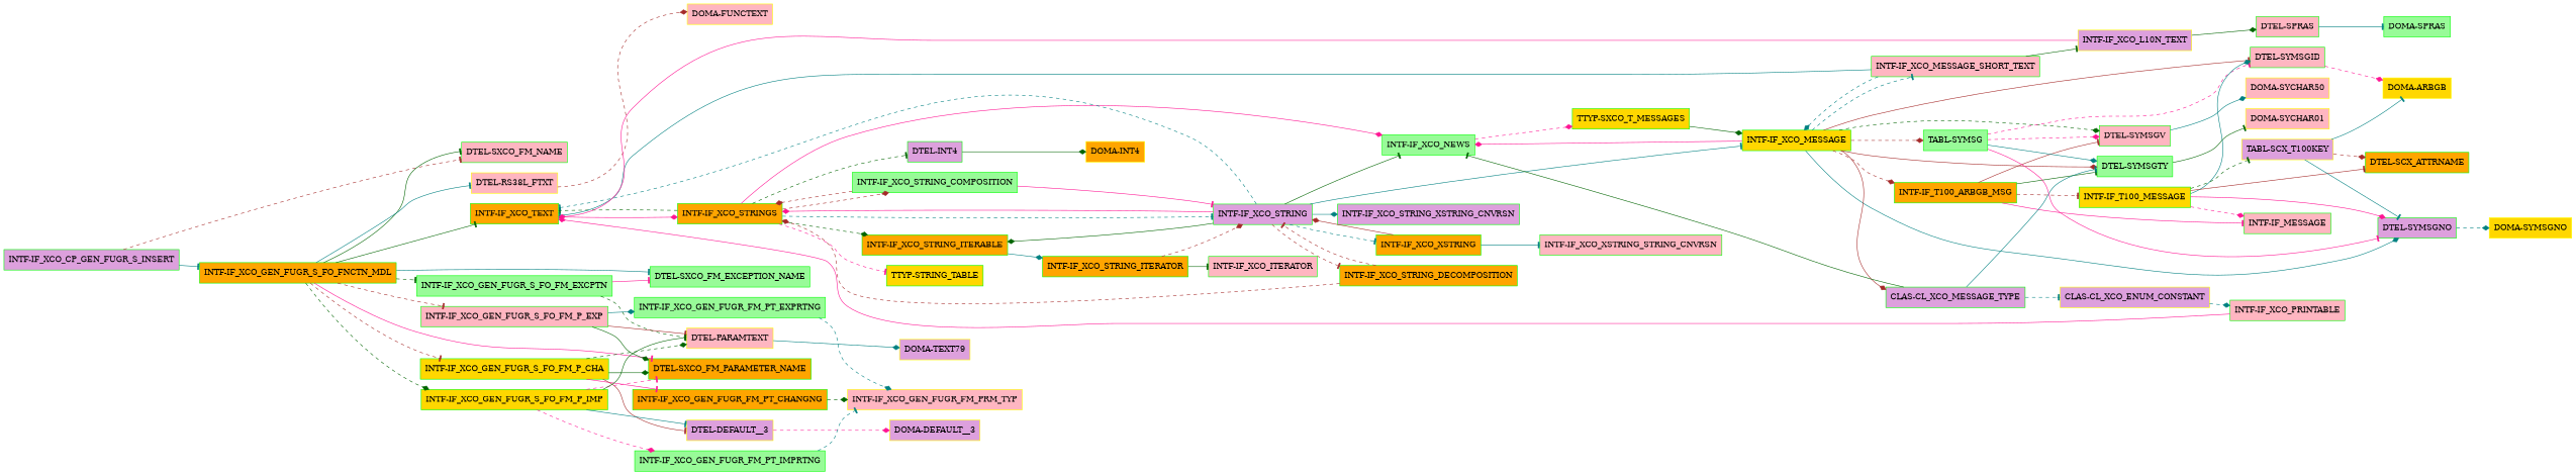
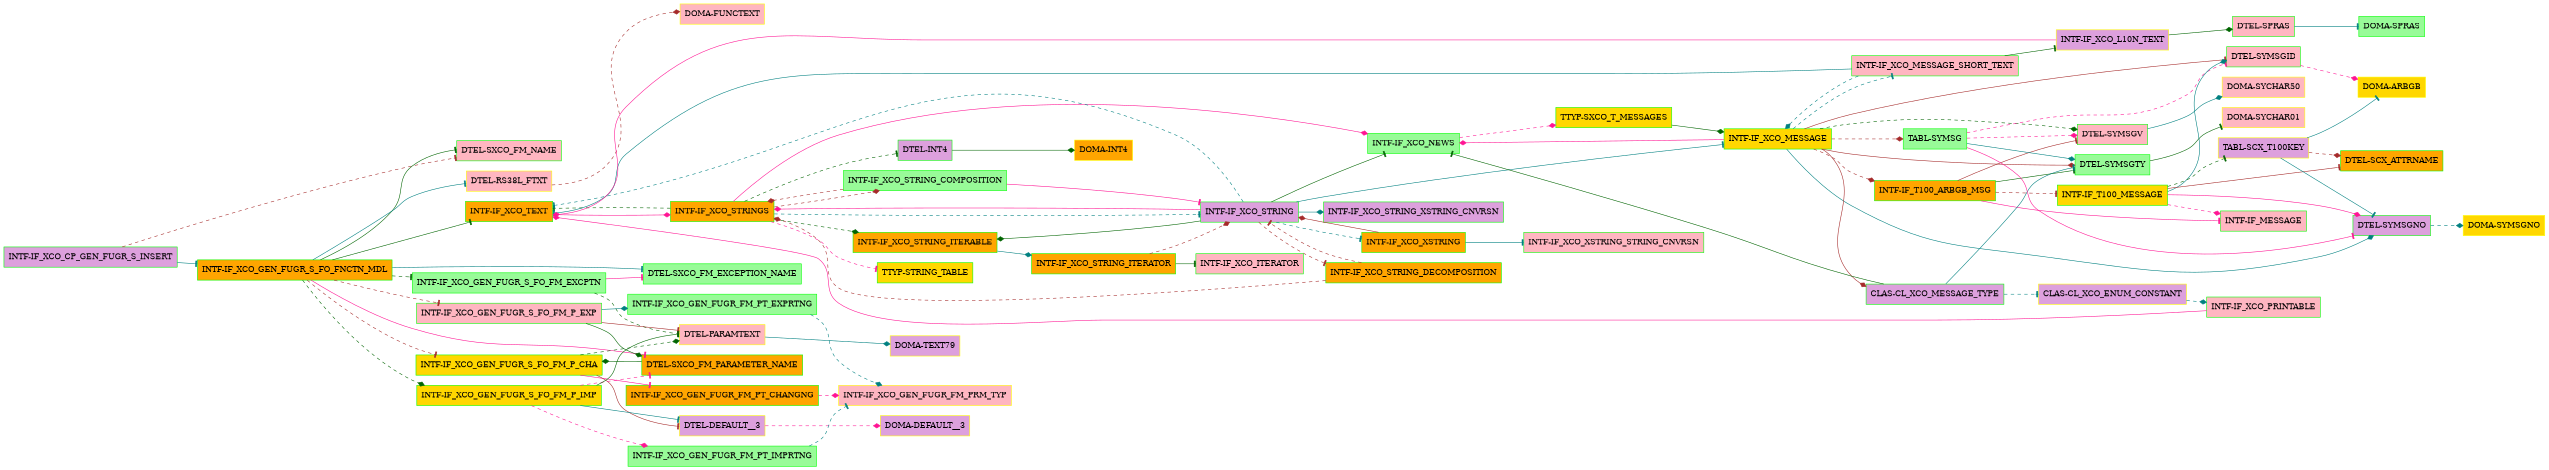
  digraph {
    rankdir=LR
    node [color=green fillcolor=lightpink shape=box style=filled]
    edge [arrowhead=tee color=teal style=solid]
    "INTF-IF_XCO_CP_GEN_FUGR_S_INSERT" [fillcolor=plum]
    "INTF-IF_XCO_GEN_FUGR_S_FO_FNCTN_MDL" [fillcolor=orange]
    "DTEL-SXCO_FM_NAME"
    "INTF-IF_XCO_TEXT" [fillcolor=orange]
    "INTF-IF_XCO_GEN_FUGR_S_FO_FM_EXCPTN" [fillcolor=palegreen]
    "DTEL-SXCO_FM_EXCEPTION_NAME" [fillcolor=palegreen]
    "INTF-IF_XCO_GEN_FUGR_S_FO_FM_P_CHA" [fillcolor=gold]
    "DTEL-SXCO_FM_PARAMETER_NAME" [fillcolor=orange]
    "INTF-IF_XCO_GEN_FUGR_S_FO_FM_P_EXP"
    "INTF-IF_XCO_GEN_FUGR_S_FO_FM_P_IMP" [fillcolor=gold]
    "DTEL-RS38L_FTXT" [color=yellow]
    "INTF-IF_XCO_STRINGS" [fillcolor=orange]
    "DTEL-PARAMTEXT" [color=yellow]
    "INTF-IF_XCO_GEN_FUGR_FM_PT_CHANGNG" [fillcolor=orange]
    "DTEL-DEFAULT__3" [color=yellow fillcolor=plum]
    "INTF-IF_XCO_GEN_FUGR_FM_PT_EXPRTNG" [fillcolor=palegreen]
    "INTF-IF_XCO_GEN_FUGR_FM_PT_IMPRTNG" [fillcolor=palegreen]
    "DOMA-FUNCTEXT" [color=yellow]
    "INTF-IF_XCO_STRING_ITERABLE" [fillcolor=orange]
    "INTF-IF_XCO_STRING" [fillcolor=plum]
    "INTF-IF_XCO_NEWS" [fillcolor=palegreen]
    "INTF-IF_XCO_STRING_COMPOSITION" [fillcolor=palegreen]
    "TTYP-STRING_TABLE" [fillcolor=gold]
    "DTEL-INT4" [fillcolor=plum]
    "INTF-IF_XCO_STRING_ITERATOR" [fillcolor=orange]
    "INTF-IF_XCO_MESSAGE" [fillcolor=gold]
    "INTF-IF_XCO_XSTRING" [fillcolor=orange]
    "INTF-IF_XCO_STRING_XSTRING_CNVRSN" [fillcolor=plum]
    "INTF-IF_XCO_STRING_DECOMPOSITION" [fillcolor=orange]
    "TTYP-SXCO_T_MESSAGES" [fillcolor=gold]
    "DOMA-INT4" [color=yellow fillcolor=orange]
    "INTF-IF_XCO_ITERATOR"
    n33 [fillcolor=orange label="INTF-IF_T100_ARBGB_MSG"]
    "DTEL-SYMSGNO" [fillcolor=plum]
    "DTEL-SYMSGID"
    "DTEL-SYMSGTY" [fillcolor=palegreen]
    "DTEL-SYMSGV"
    "INTF-IF_XCO_MESSAGE_SHORT_TEXT"
    "CLAS-CL_XCO_MESSAGE_TYPE" [fillcolor=plum]
    "TABL-SYMSG" [fillcolor=palegreen]
    "INTF-IF_XCO_XSTRING_STRING_CNVRSN"
    "INTF-IF_T100_MESSAGE" [fillcolor=gold]
    "INTF-IF_MESSAGE"
    "DOMA-SYMSGNO" [color=yellow fillcolor=gold]
    "DOMA-ARBGB" [color=yellow fillcolor=gold]
    "DOMA-SYCHAR01" [color=yellow]
    "DOMA-SYCHAR50" [color=yellow]
    "INTF-IF_XCO_L10N_TEXT" [color=yellow fillcolor=plum]
    "CLAS-CL_XCO_ENUM_CONSTANT" [color=yellow fillcolor=plum]
    "TABL-SCX_T100KEY" [color=yellow fillcolor=plum]
    "DTEL-SCX_ATTRNAME" [fillcolor=orange]
    "DTEL-SPRAS"
    "DOMA-SPRAS" [fillcolor=palegreen]
    "INTF-IF_XCO_PRINTABLE"
    "DOMA-TEXT79" [color=yellow fillcolor=plum]
    "INTF-IF_XCO_GEN_FUGR_FM_PRM_TYP" [color=yellow]
    "DOMA-DEFAULT__3" [color=yellow fillcolor=plum]
    "INTF-IF_XCO_CP_GEN_FUGR_S_INSERT" -> "INTF-IF_XCO_GEN_FUGR_S_FO_FNCTN_MDL"
    "INTF-IF_XCO_CP_GEN_FUGR_S_INSERT" -> "DTEL-SXCO_FM_NAME" [color=brown style=dashed]
    "INTF-IF_XCO_GEN_FUGR_S_FO_FNCTN_MDL" -> "DTEL-SXCO_FM_NAME" [color=darkgreen]
    "INTF-IF_XCO_GEN_FUGR_S_FO_FNCTN_MDL" -> "INTF-IF_XCO_TEXT" [color=darkgreen]
    "INTF-IF_XCO_GEN_FUGR_S_FO_FNCTN_MDL" -> "INTF-IF_XCO_GEN_FUGR_S_FO_FM_EXCPTN" [color=darkgreen style=dashed]
    "INTF-IF_XCO_GEN_FUGR_S_FO_FNCTN_MDL" -> "DTEL-SXCO_FM_EXCEPTION_NAME"
    "INTF-IF_XCO_GEN_FUGR_S_FO_FNCTN_MDL" -> "INTF-IF_XCO_GEN_FUGR_S_FO_FM_P_CHA" [color=brown style=dashed]
    "INTF-IF_XCO_GEN_FUGR_S_FO_FNCTN_MDL" -> "DTEL-SXCO_FM_PARAMETER_NAME" [color=deeppink]
    "INTF-IF_XCO_GEN_FUGR_S_FO_FNCTN_MDL" -> "INTF-IF_XCO_GEN_FUGR_S_FO_FM_P_EXP" [color=brown style=dashed]
    "INTF-IF_XCO_GEN_FUGR_S_FO_FNCTN_MDL" -> "INTF-IF_XCO_GEN_FUGR_S_FO_FM_P_IMP" [arrowhead=diamond color=darkgreen style=dashed]
    "INTF-IF_XCO_GEN_FUGR_S_FO_FNCTN_MDL" -> "DTEL-RS38L_FTXT"
    "INTF-IF_XCO_TEXT" -> "INTF-IF_XCO_STRINGS" [arrowhead=diamond color=deeppink]
    "INTF-IF_XCO_GEN_FUGR_S_FO_FM_EXCPTN" -> "DTEL-SXCO_FM_EXCEPTION_NAME" [color=deeppink]
    "INTF-IF_XCO_GEN_FUGR_S_FO_FM_EXCPTN" -> "DTEL-PARAMTEXT" [color=darkgreen style=dashed]
-   "INTF-IF_XCO_GEN_FUGR_S_FO_FM_P_CHA" -> "DTEL-SXCO_FM_PARAMETER_NAME" [arrowhead=diamond color=darkgreen]
+   "DTEL-SXCO_FM_PARAMETER_NAME" -> "INTF-IF_XCO_GEN_FUGR_S_FO_FM_P_CHA" [arrowhead=diamond color=darkgreen]
    "INTF-IF_XCO_GEN_FUGR_S_FO_FM_P_CHA" -> "DTEL-PARAMTEXT" [arrowhead=diamond color=darkgreen style=dashed]
    "INTF-IF_XCO_GEN_FUGR_S_FO_FM_P_CHA" -> "INTF-IF_XCO_GEN_FUGR_FM_PT_CHANGNG" [color=deeppink]
    "INTF-IF_XCO_GEN_FUGR_S_FO_FM_P_CHA" -> "DTEL-DEFAULT__3" [color=brown]
    "INTF-IF_XCO_GEN_FUGR_S_FO_FM_P_EXP" -> "DTEL-SXCO_FM_PARAMETER_NAME" [arrowhead=diamond color=darkgreen]
    "INTF-IF_XCO_GEN_FUGR_S_FO_FM_P_EXP" -> "DTEL-PARAMTEXT" [color=brown]
    "INTF-IF_XCO_GEN_FUGR_S_FO_FM_P_EXP" -> "INTF-IF_XCO_GEN_FUGR_FM_PT_EXPRTNG" [arrowhead=diamond]
    "INTF-IF_XCO_GEN_FUGR_S_FO_FM_P_IMP" -> "DTEL-SXCO_FM_PARAMETER_NAME" [color=deeppink style=dashed]
    "INTF-IF_XCO_GEN_FUGR_S_FO_FM_P_IMP" -> "DTEL-PARAMTEXT" [color=darkgreen]
    "INTF-IF_XCO_GEN_FUGR_S_FO_FM_P_IMP" -> "DTEL-DEFAULT__3"
    "INTF-IF_XCO_GEN_FUGR_S_FO_FM_P_IMP" -> "INTF-IF_XCO_GEN_FUGR_FM_PT_IMPRTNG" [arrowhead=diamond color=deeppink style=dashed]
    "DTEL-RS38L_FTXT" -> "DOMA-FUNCTEXT" [arrowhead=diamond color=brown style=dashed]
    "INTF-IF_XCO_STRINGS" -> "INTF-IF_XCO_TEXT" [color=darkgreen style=dashed]
    "INTF-IF_XCO_STRINGS" -> "INTF-IF_XCO_STRING_ITERABLE" [arrowhead=diamond color=darkgreen style=dashed]
    "INTF-IF_XCO_STRINGS" -> "INTF-IF_XCO_STRING" [style=dashed]
    "INTF-IF_XCO_STRINGS" -> "INTF-IF_XCO_NEWS" [arrowhead=diamond color=deeppink]
    "INTF-IF_XCO_STRINGS" -> "INTF-IF_XCO_STRING_COMPOSITION" [arrowhead=diamond color=brown style=dashed]
    "INTF-IF_XCO_STRINGS" -> "TTYP-STRING_TABLE" [color=deeppink style=dashed]
    "INTF-IF_XCO_STRINGS" -> "DTEL-INT4" [color=darkgreen style=dashed]
    "DTEL-PARAMTEXT" -> "DOMA-TEXT79" [arrowhead=diamond]
-   "INTF-IF_XCO_GEN_FUGR_FM_PT_CHANGNG" -> "INTF-IF_XCO_GEN_FUGR_FM_PRM_TYP" [arrowhead=diamond color=darkgreen style=dashed]
+   "INTF-IF_XCO_GEN_FUGR_FM_PT_CHANGNG" -> "INTF-IF_XCO_GEN_FUGR_FM_PRM_TYP" [arrowhead=diamond color=deeppink style=dashed]
    "DTEL-DEFAULT__3" -> "DOMA-DEFAULT__3" [arrowhead=diamond color=deeppink style=dashed]
    "INTF-IF_XCO_GEN_FUGR_FM_PT_EXPRTNG" -> "INTF-IF_XCO_GEN_FUGR_FM_PRM_TYP" [arrowhead=diamond style=dashed]
    "INTF-IF_XCO_GEN_FUGR_FM_PT_IMPRTNG" -> "INTF-IF_XCO_GEN_FUGR_FM_PRM_TYP" [style=dashed]
    "INTF-IF_XCO_STRING_ITERABLE" -> "INTF-IF_XCO_STRING_ITERATOR" [arrowhead=diamond]
    "INTF-IF_XCO_STRING" -> "INTF-IF_XCO_TEXT" [style=dashed]
    "INTF-IF_XCO_STRING" -> "INTF-IF_XCO_STRINGS" [arrowhead=diamond color=deeppink]
    "INTF-IF_XCO_STRING" -> "INTF-IF_XCO_STRING_ITERABLE" [arrowhead=diamond color=darkgreen]
    "INTF-IF_XCO_STRING" -> "INTF-IF_XCO_NEWS" [color=darkgreen]
    "INTF-IF_XCO_STRING" -> "INTF-IF_XCO_MESSAGE"
    "INTF-IF_XCO_STRING" -> "INTF-IF_XCO_XSTRING" [style=dashed]
    "INTF-IF_XCO_STRING" -> "INTF-IF_XCO_STRING_XSTRING_CNVRSN" [arrowhead=diamond]
    "INTF-IF_XCO_STRING" -> "INTF-IF_XCO_STRING_DECOMPOSITION" [color=brown style=dashed]
    "INTF-IF_XCO_NEWS" -> "TTYP-SXCO_T_MESSAGES" [arrowhead=diamond color=deeppink style=dashed]
    "INTF-IF_XCO_STRING_COMPOSITION" -> "INTF-IF_XCO_STRINGS" [arrowhead=diamond color=brown style=dashed]
    "INTF-IF_XCO_STRING_COMPOSITION" -> "INTF-IF_XCO_STRING" [color=deeppink]
    "DTEL-INT4" -> "DOMA-INT4" [arrowhead=diamond color=darkgreen]
    "INTF-IF_XCO_STRING_ITERATOR" -> "INTF-IF_XCO_STRING" [arrowhead=diamond color=brown style=dashed]
    "INTF-IF_XCO_STRING_ITERATOR" -> "INTF-IF_XCO_ITERATOR" [color=darkgreen]
    "INTF-IF_XCO_MESSAGE" -> "INTF-IF_XCO_NEWS" [arrowhead=diamond color=deeppink]
    "INTF-IF_XCO_MESSAGE" -> n33 [arrowhead=diamond color=brown style=dashed]
    "INTF-IF_XCO_MESSAGE" -> "DTEL-SYMSGNO" [arrowhead=diamond]
    "INTF-IF_XCO_MESSAGE" -> "DTEL-SYMSGID" [color=brown]
    "INTF-IF_XCO_MESSAGE" -> "DTEL-SYMSGTY" [arrowhead=diamond color=brown]
    "INTF-IF_XCO_MESSAGE" -> "DTEL-SYMSGV" [arrowhead=diamond color=darkgreen style=dashed]
    "INTF-IF_XCO_MESSAGE" -> "INTF-IF_XCO_MESSAGE_SHORT_TEXT" [style=dashed]
    "INTF-IF_XCO_MESSAGE" -> "CLAS-CL_XCO_MESSAGE_TYPE" [arrowhead=diamond color=brown]
    "INTF-IF_XCO_MESSAGE" -> "TABL-SYMSG" [arrowhead=diamond color=brown style=dashed]
    "INTF-IF_XCO_XSTRING" -> "INTF-IF_XCO_STRING" [arrowhead=diamond color=brown]
    "INTF-IF_XCO_XSTRING" -> "INTF-IF_XCO_XSTRING_STRING_CNVRSN"
    "INTF-IF_XCO_STRING_DECOMPOSITION" -> "INTF-IF_XCO_STRINGS" [arrowhead=diamond color=brown style=dashed]
    "INTF-IF_XCO_STRING_DECOMPOSITION" -> "INTF-IF_XCO_STRING" [color=brown style=dashed]
    "TTYP-SXCO_T_MESSAGES" -> "INTF-IF_XCO_MESSAGE" [arrowhead=diamond color=darkgreen]
    n33 -> "DTEL-SYMSGTY" [color=darkgreen]
    n33 -> "DTEL-SYMSGV" [color=brown]
    n33 -> "INTF-IF_T100_MESSAGE" [color=brown style=dashed]
    n33 -> "INTF-IF_MESSAGE" [color=deeppink]
    "DTEL-SYMSGNO" -> "DOMA-SYMSGNO" [arrowhead=diamond style=dashed]
    "DTEL-SYMSGID" -> "DOMA-ARBGB" [arrowhead=diamond color=deeppink style=dashed]
    "DTEL-SYMSGTY" -> "DOMA-SYCHAR01" [color=darkgreen]
    "DTEL-SYMSGV" -> "DOMA-SYCHAR50" [arrowhead=diamond]
    "INTF-IF_XCO_MESSAGE_SHORT_TEXT" -> "INTF-IF_XCO_TEXT"
    "INTF-IF_XCO_MESSAGE_SHORT_TEXT" -> "INTF-IF_XCO_MESSAGE" [arrowhead=diamond style=dashed]
    "INTF-IF_XCO_MESSAGE_SHORT_TEXT" -> "INTF-IF_XCO_L10N_TEXT" [color=darkgreen]
    "CLAS-CL_XCO_MESSAGE_TYPE" -> "INTF-IF_XCO_NEWS" [color=darkgreen]
    "CLAS-CL_XCO_MESSAGE_TYPE" -> "DTEL-SYMSGTY"
    "CLAS-CL_XCO_MESSAGE_TYPE" -> "CLAS-CL_XCO_ENUM_CONSTANT" [style=dashed]
    "TABL-SYMSG" -> "DTEL-SYMSGNO" [color=deeppink]
    "TABL-SYMSG" -> "DTEL-SYMSGID" [color=deeppink style=dashed]
    "TABL-SYMSG" -> "DTEL-SYMSGTY" [arrowhead=diamond]
    "TABL-SYMSG" -> "DTEL-SYMSGV" [arrowhead=diamond color=deeppink style=dashed]
    "INTF-IF_T100_MESSAGE" -> "DTEL-SYMSGNO" [arrowhead=diamond color=deeppink]
    "INTF-IF_T100_MESSAGE" -> "DTEL-SYMSGID" [arrowhead=diamond]
    "INTF-IF_T100_MESSAGE" -> "INTF-IF_MESSAGE" [arrowhead=diamond color=deeppink style=dashed]
    "INTF-IF_T100_MESSAGE" -> "TABL-SCX_T100KEY" [color=darkgreen style=dashed]
    "INTF-IF_T100_MESSAGE" -> "DTEL-SCX_ATTRNAME" [color=brown]
    "INTF-IF_XCO_L10N_TEXT" -> "INTF-IF_XCO_TEXT" [arrowhead=diamond color=deeppink]
    "INTF-IF_XCO_L10N_TEXT" -> "DTEL-SPRAS" [arrowhead=diamond color=darkgreen]
    "CLAS-CL_XCO_ENUM_CONSTANT" -> "INTF-IF_XCO_PRINTABLE" [arrowhead=diamond style=dashed]
    "TABL-SCX_T100KEY" -> "DTEL-SYMSGNO"
    "TABL-SCX_T100KEY" -> "DOMA-ARBGB"
    "TABL-SCX_T100KEY" -> "DTEL-SCX_ATTRNAME" [arrowhead=diamond color=brown style=dashed]
    "DTEL-SPRAS" -> "DOMA-SPRAS"
    "INTF-IF_XCO_PRINTABLE" -> "INTF-IF_XCO_TEXT" [arrowhead=diamond color=deeppink]
  }
